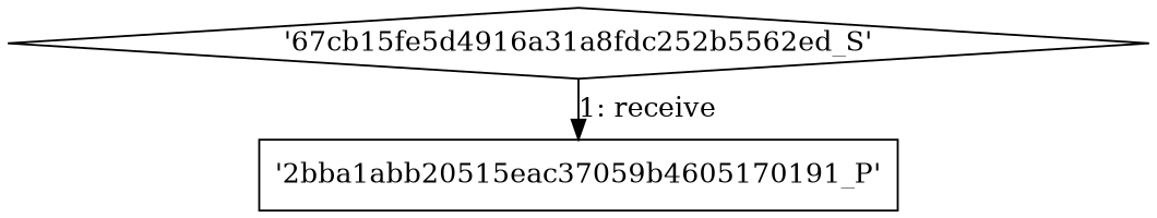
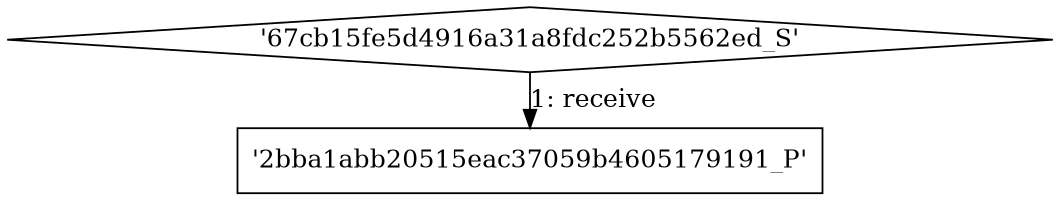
  digraph {
    engine=neato
    fixedsize=false
    fontsize=10
    nodesep=0.3
    rankdir=TB
    ranksep=0
    splines=true
-   "'2bba1abb20515eac37059b4605170191_P'" [node_type=Process shape=box]
+   "'2bba1abb20515eac37059b4605170191_P'" [node_type=Process shape=box label="'2bba1abb20515eac37059b4605179191_P'"]
    "'67cb15fe5d4916a31a8fdc252b5562ed_S'" [node_type=Socket shape=diamond]
    "'67cb15fe5d4916a31a8fdc252b5562ed_S'" -> "'2bba1abb20515eac37059b4605170191_P'" [label="1: receive"]
  }
